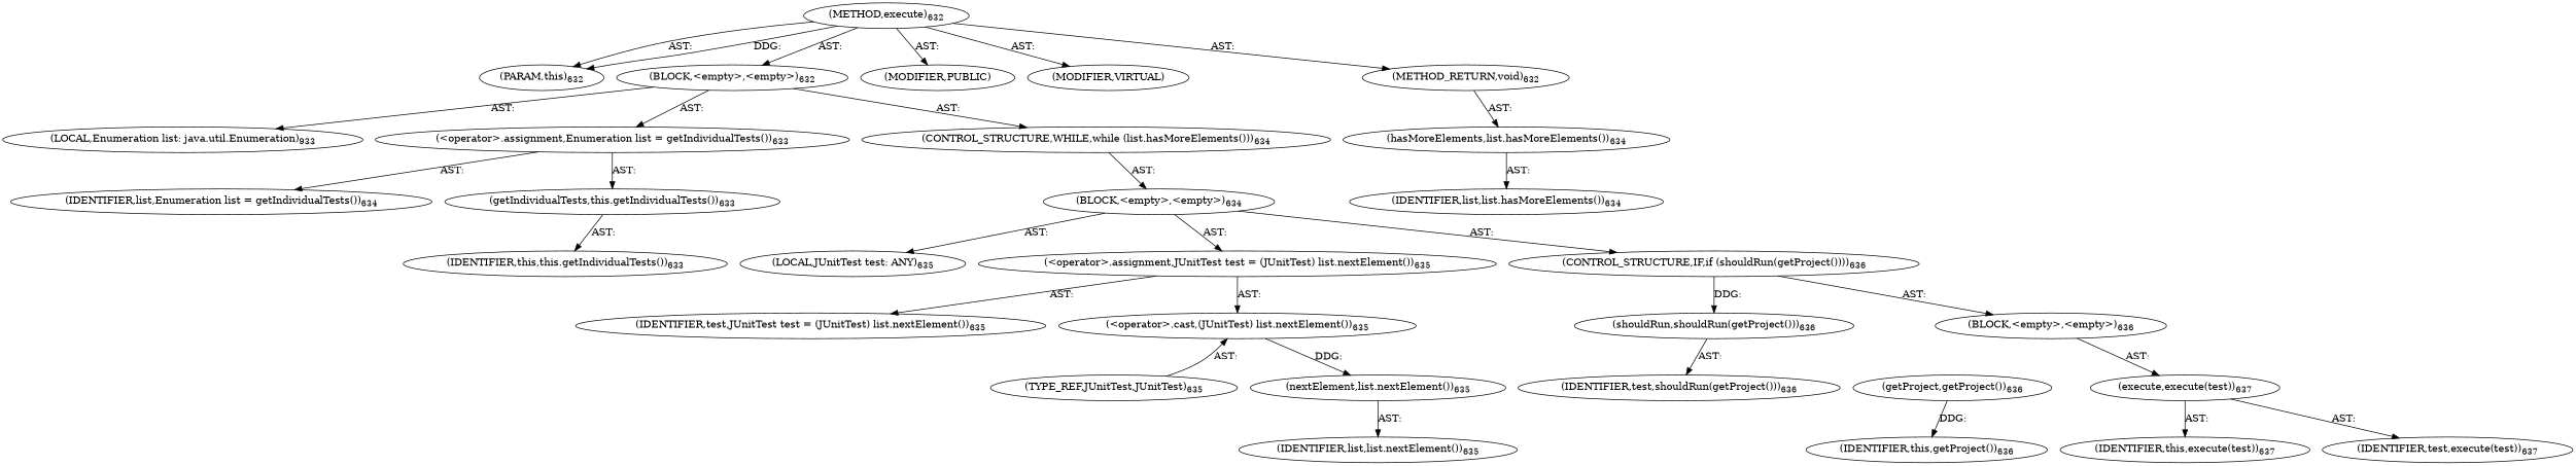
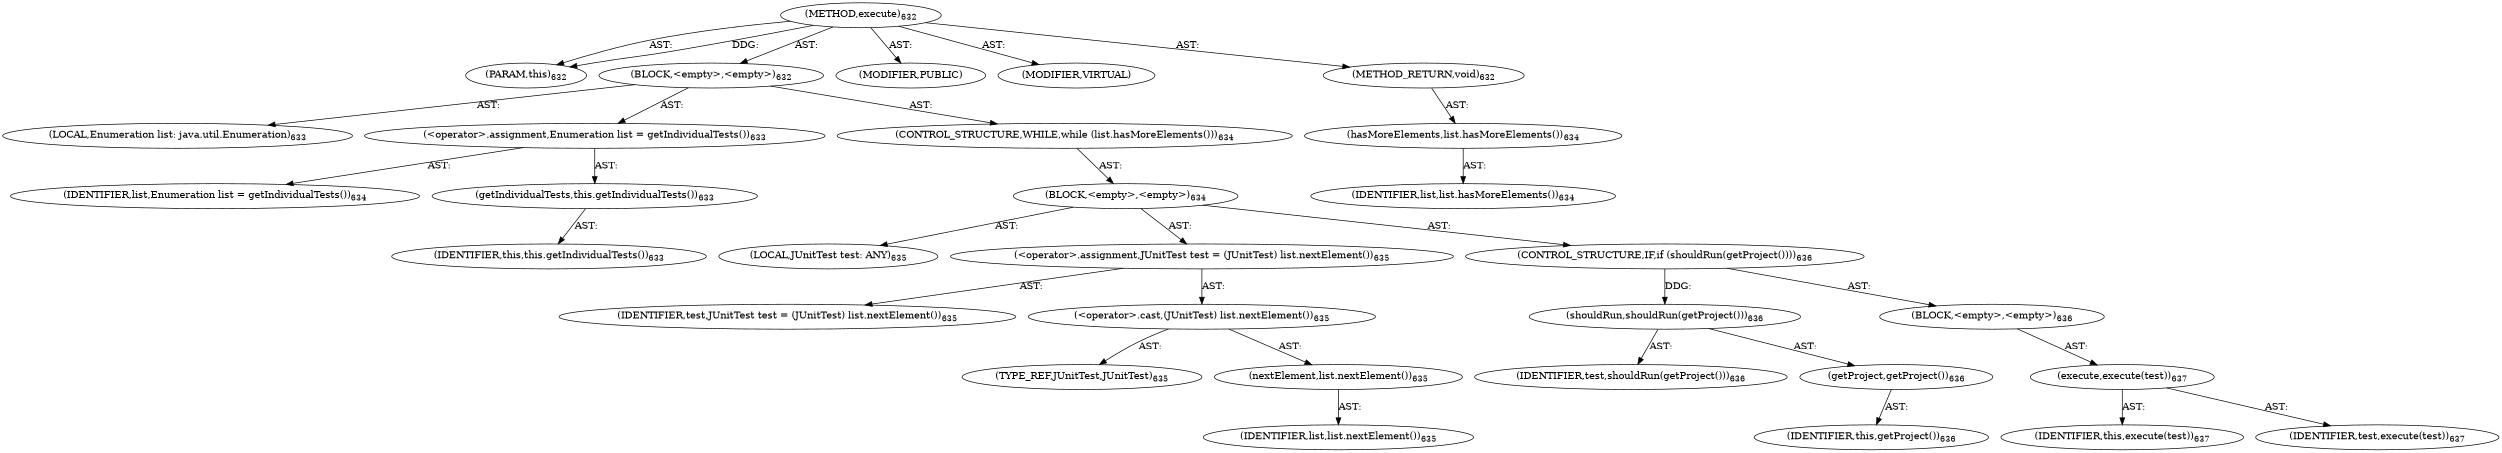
  digraph {
    n1 [label=<(METHOD,execute)<SUB>632</SUB>>]
    n2 [label=<(PARAM,this)<SUB>632</SUB>>]
    n3 [label=<(BLOCK,&lt;empty&gt;,&lt;empty&gt;)<SUB>632</SUB>>]
    n4 [label=<(MODIFIER,PUBLIC)>]
    n5 [label=<(MODIFIER,VIRTUAL)>]
    n6 [label=<(METHOD_RETURN,void)<SUB>632</SUB>>]
-   n7 [label=<(LOCAL,Enumeration list: java.util.Enumeration)<SUB>933</SUB>>]
+   n7 [label=<(LOCAL,Enumeration list: java.util.Enumeration)<SUB>633</SUB>>]
    n8 [label=<(&lt;operator&gt;.assignment,Enumeration list = getIndividualTests())<SUB>633</SUB>>]
    n9 [label=<(CONTROL_STRUCTURE,WHILE,while (list.hasMoreElements()))<SUB>634</SUB>>]
    n10 [label=<(hasMoreElements,list.hasMoreElements())<SUB>634</SUB>>]
    n11 [label=<(IDENTIFIER,list,Enumeration list = getIndividualTests())<SUB>634</SUB>>]
    n12 [label=<(getIndividualTests,this.getIndividualTests())<SUB>633</SUB>>]
    n13 [label=<(BLOCK,&lt;empty&gt;,&lt;empty&gt;)<SUB>634</SUB>>]
    n14 [label=<(IDENTIFIER,this,this.getIndividualTests())<SUB>633</SUB>>]
    n15 [label=<(IDENTIFIER,list,list.hasMoreElements())<SUB>634</SUB>>]
    n16 [label=<(LOCAL,JUnitTest test: ANY)<SUB>635</SUB>>]
    n17 [label=<(&lt;operator&gt;.assignment,JUnitTest test = (JUnitTest) list.nextElement())<SUB>635</SUB>>]
    n18 [label=<(CONTROL_STRUCTURE,IF,if (shouldRun(getProject())))<SUB>636</SUB>>]
    n19 [label=<(IDENTIFIER,test,JUnitTest test = (JUnitTest) list.nextElement())<SUB>635</SUB>>]
    n20 [label=<(&lt;operator&gt;.cast,(JUnitTest) list.nextElement())<SUB>635</SUB>>]
    n21 [label=<(shouldRun,shouldRun(getProject()))<SUB>636</SUB>>]
    n22 [label=<(BLOCK,&lt;empty&gt;,&lt;empty&gt;)<SUB>636</SUB>>]
    n23 [label=<(TYPE_REF,JUnitTest,JUnitTest)<SUB>635</SUB>>]
    n24 [label=<(nextElement,list.nextElement())<SUB>635</SUB>>]
    n25 [label=<(IDENTIFIER,list,list.nextElement())<SUB>635</SUB>>]
    n26 [label=<(IDENTIFIER,test,shouldRun(getProject()))<SUB>636</SUB>>]
    n27 [label=<(getProject,getProject())<SUB>636</SUB>>]
    n28 [label=<(execute,execute(test))<SUB>637</SUB>>]
    n29 [label=<(IDENTIFIER,this,getProject())<SUB>636</SUB>>]
    n30 [label=<(IDENTIFIER,this,execute(test))<SUB>637</SUB>>]
    n31 [label=<(IDENTIFIER,test,execute(test))<SUB>637</SUB>>]
    n1 -> n2 [label="AST: "]
    n1 -> n2 [label="DDG: "]
    n1 -> n3 [label="AST: "]
    n1 -> n4 [label="AST: "]
    n1 -> n5 [label="AST: "]
    n1 -> n6 [label="AST: "]
    n3 -> n7 [label="AST: "]
    n3 -> n8 [label="AST: "]
    n3 -> n9 [label="AST: "]
    n6 -> n10 [label="AST: "]
    n8 -> n11 [label="AST: "]
    n8 -> n12 [label="AST: "]
    n9 -> n13 [label="AST: "]
    n10 -> n15 [label="AST: "]
    n12 -> n14 [label="AST: "]
    n13 -> n16 [label="AST: "]
    n13 -> n17 [label="AST: "]
    n13 -> n18 [label="AST: "]
    n17 -> n19 [label="AST: "]
    n17 -> n20 [label="AST: "]
    n18 -> n21 [label="DDG: "]
    n18 -> n22 [label="AST: "]
-   n23 -> n20 [label="AST: "]
-   n20 -> n24 [label="DDG: "]
+   n20 -> n23 [label="AST: "]
+   n20 -> n24 [label="AST: "]
    n21 -> n26 [label="AST: "]
+   n21 -> n27 [label="AST: "]
    n22 -> n28 [label="AST: "]
    n24 -> n25 [label="AST: "]
-   n27 -> n29 [label="DDG: "]
+   n27 -> n29 [label="AST: "]
    n28 -> n30 [label="AST: "]
    n28 -> n31 [label="AST: "]
  }
